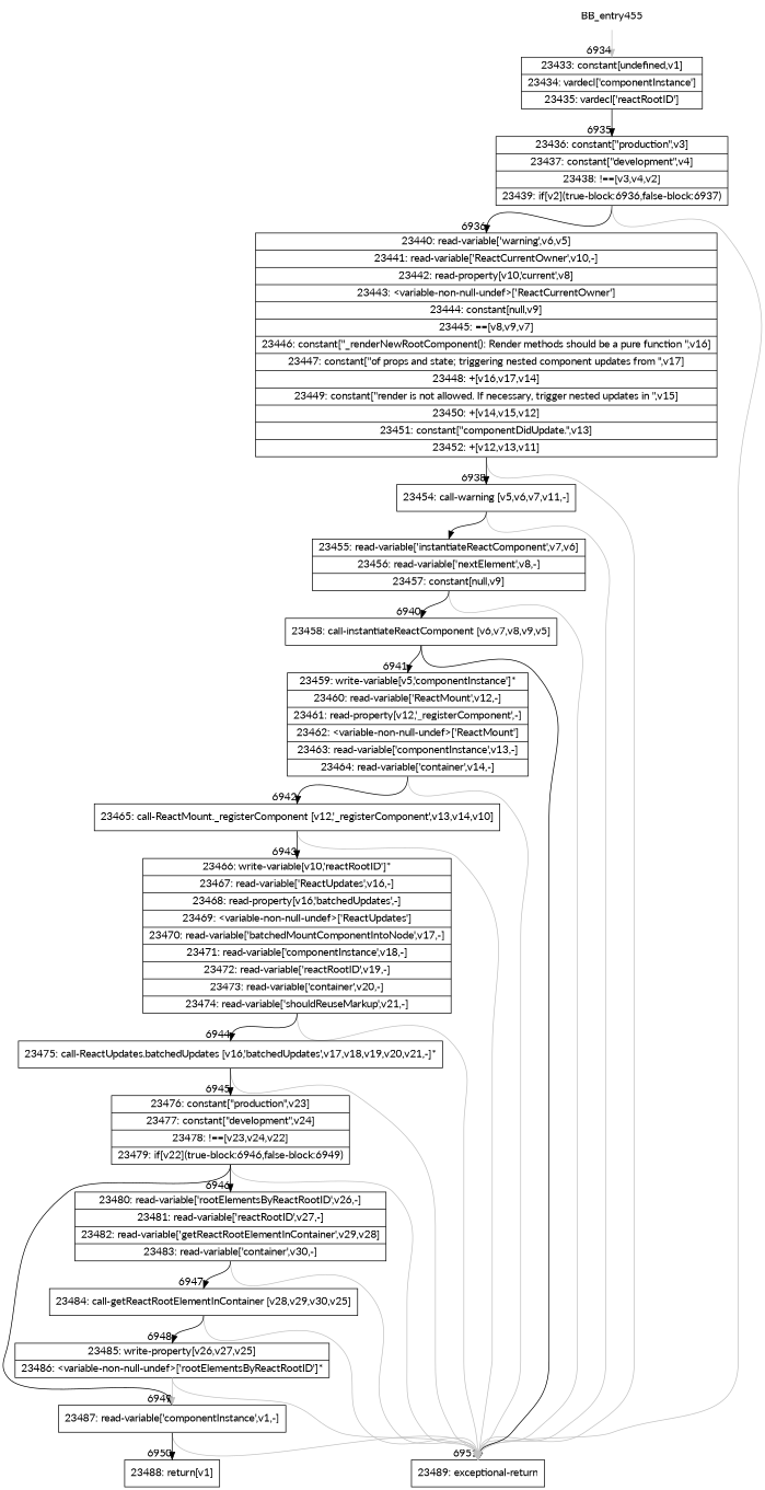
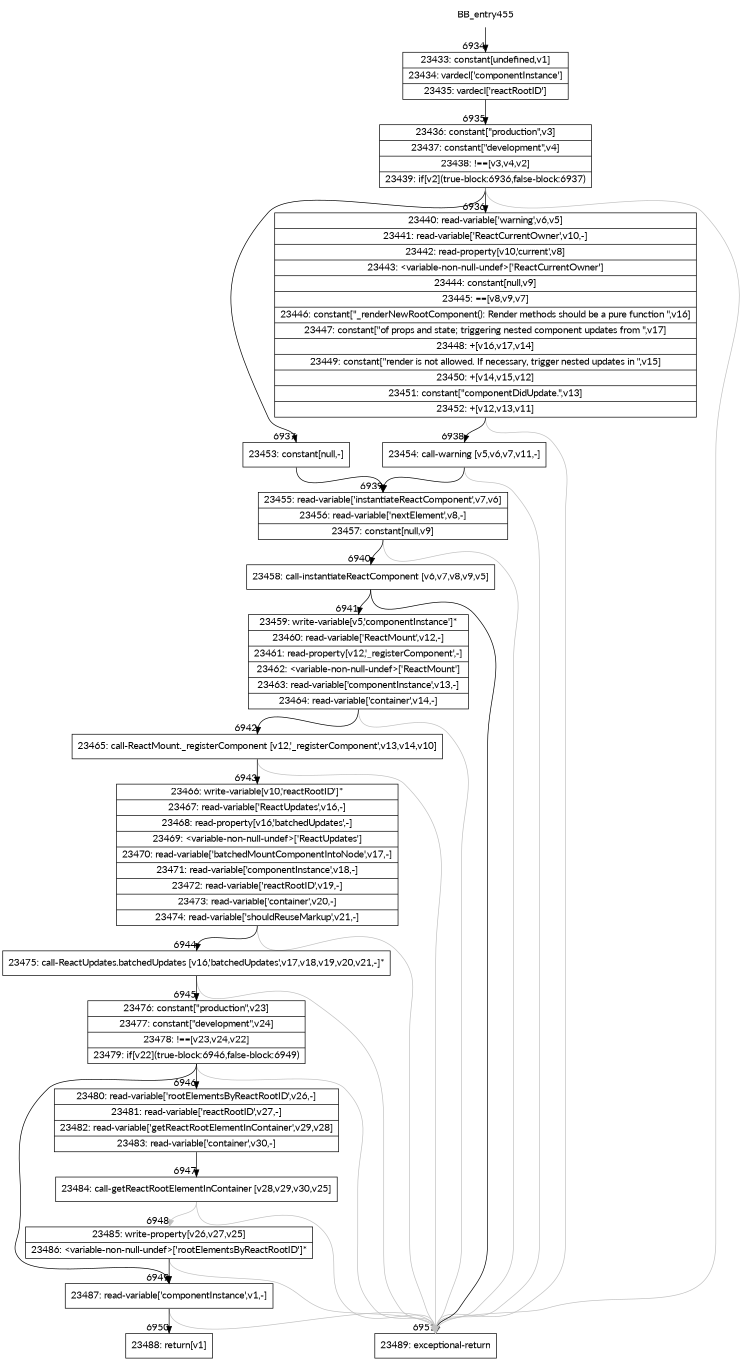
  digraph {
    fontname=Lato
    rankdir=TD
    node [fontname=Lato shape=record]
    edge [fontname=Lato headport=n tailport=s]
    n1 [label=BB_entry455 shape=none]
    n2 [label="{23433: constant[undefined,v1]|23434: vardecl['componentInstance']|23435: vardecl['reactRootID']}"]
    n3 [label="{23436: constant[\"production\",v3]|23437: constant[\"development\",v4]|23438: !==[v3,v4,v2]|23439: if[v2](true-block:6936,false-block:6937)}"]
    n4 [label="{23440: read-variable['warning',v6,v5]|23441: read-variable['ReactCurrentOwner',v10,-]|23442: read-property[v10,'current',v8]|23443: \<variable-non-null-undef\>['ReactCurrentOwner']|23444: constant[null,v9]|23445: ==[v8,v9,v7]|23446: constant[\"_renderNewRootComponent(): Render methods should be a pure function \",v16]|23447: constant[\"of props and state; triggering nested component updates from \",v17]|23448: +[v16,v17,v14]|23449: constant[\"render is not allowed. If necessary, trigger nested updates in \",v15]|23450: +[v14,v15,v12]|23451: constant[\"componentDidUpdate.\",v13]|23452: +[v12,v13,v11]}"]
+   n5 [label="{23453: constant[null,-]}"]
    n6 [label="{23489: exceptional-return}"]
    n7 [label="{23454: call-warning [v5,v6,v7,v11,-]}"]
    n8 [label="{23455: read-variable['instantiateReactComponent',v7,v6]|23456: read-variable['nextElement',v8,-]|23457: constant[null,v9]}"]
    n9 [label="{23458: call-instantiateReactComponent [v6,v7,v8,v9,v5]}"]
    n10 [label="{23459: write-variable[v5,'componentInstance']*|23460: read-variable['ReactMount',v12,-]|23461: read-property[v12,'_registerComponent',-]|23462: \<variable-non-null-undef\>['ReactMount']|23463: read-variable['componentInstance',v13,-]|23464: read-variable['container',v14,-]}"]
    n11 [label="{23465: call-ReactMount._registerComponent [v12,'_registerComponent',v13,v14,v10]}"]
    n12 [label="{23466: write-variable[v10,'reactRootID']*|23467: read-variable['ReactUpdates',v16,-]|23468: read-property[v16,'batchedUpdates',-]|23469: \<variable-non-null-undef\>['ReactUpdates']|23470: read-variable['batchedMountComponentIntoNode',v17,-]|23471: read-variable['componentInstance',v18,-]|23472: read-variable['reactRootID',v19,-]|23473: read-variable['container',v20,-]|23474: read-variable['shouldReuseMarkup',v21,-]}"]
    n13 [label="{23475: call-ReactUpdates.batchedUpdates [v16,'batchedUpdates',v17,v18,v19,v20,v21,-]*}"]
    n14 [label="{23476: constant[\"production\",v23]|23477: constant[\"development\",v24]|23478: !==[v23,v24,v22]|23479: if[v22](true-block:6946,false-block:6949)}"]
    n15 [label="{23480: read-variable['rootElementsByReactRootID',v26,-]|23481: read-variable['reactRootID',v27,-]|23482: read-variable['getReactRootElementInContainer',v29,v28]|23483: read-variable['container',v30,-]}"]
    n16 [label="{23487: read-variable['componentInstance',v1,-]}"]
    n17 [label="{23484: call-getReactRootElementInContainer [v28,v29,v30,v25]}"]
    n18 [label="{23488: return[v1]}"]
    n19 [label="{23485: write-property[v26,v27,v25]|23486: \<variable-non-null-undef\>['rootElementsByReactRootID']*}"]
-   n1 -> n2 [headlabel="    6934" color=gray]
+   n1 -> n2 [headlabel="    6934"]
    n2 -> n3 [headlabel="      6935"]
    n3 -> n4 [headlabel="      6936"]
+   n3 -> n5 [headlabel="      6937"]
    n3 -> n6 [color=gray headlabel="      6951"]
    n4 -> n6 [color=gray]
    n4 -> n7 [headlabel="      6938"]
+   n5 -> n8 [headlabel="      6939"]
    n7 -> n6 [color=gray]
    n7 -> n8
    n8 -> n6 [color=gray]
    n8 -> n9 [headlabel="      6940"]
    n9 -> n6 [color=black]
    n9 -> n10 [headlabel="      6941"]
    n10 -> n6 [color=gray]
    n10 -> n11 [headlabel="      6942"]
    n11 -> n6 [color=gray]
    n11 -> n12 [headlabel="      6943"]
    n12 -> n6 [color=gray]
    n12 -> n13 [headlabel="      6944"]
    n13 -> n6 [color=gray]
    n13 -> n14 [headlabel="      6945"]
    n14 -> n6 [color=gray]
    n14 -> n15 [headlabel="      6946"]
    n14 -> n16 [headlabel="      6949"]
-   n15 -> n6 [color=gray]
    n15 -> n17 [headlabel="      6947"]
    n16 -> n6 [color=gray]
    n16 -> n18 [headlabel="      6950"]
    n17 -> n6 [color=gray]
-   n17 -> n19 [headlabel="      6948"]
+   n17 -> n19 [headlabel="      6948" color=gray]
    n19 -> n6 [color=gray]
-   n19 -> n16 [color=gray]
+   n19 -> n16
  }
